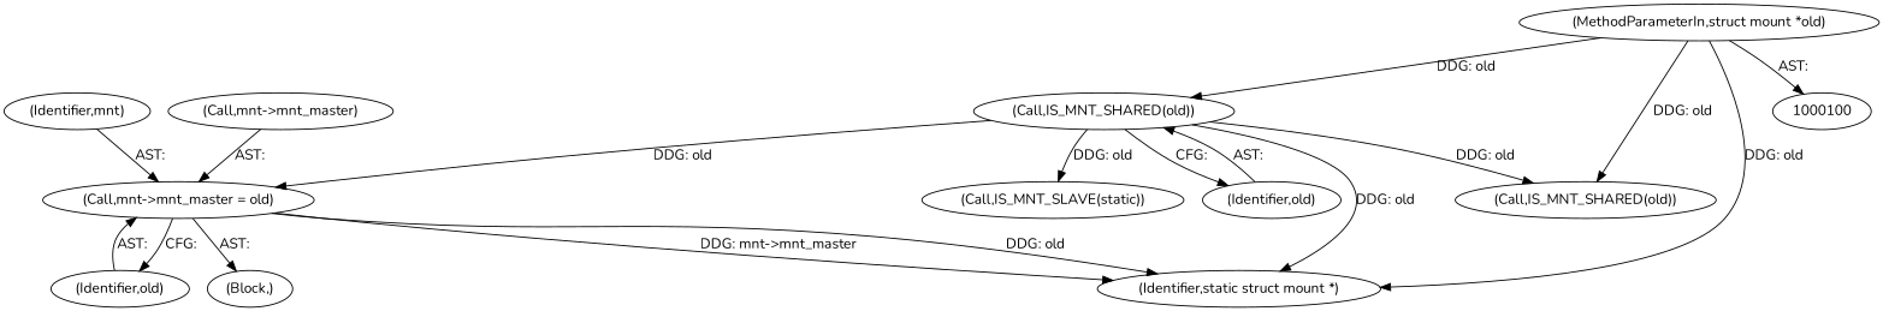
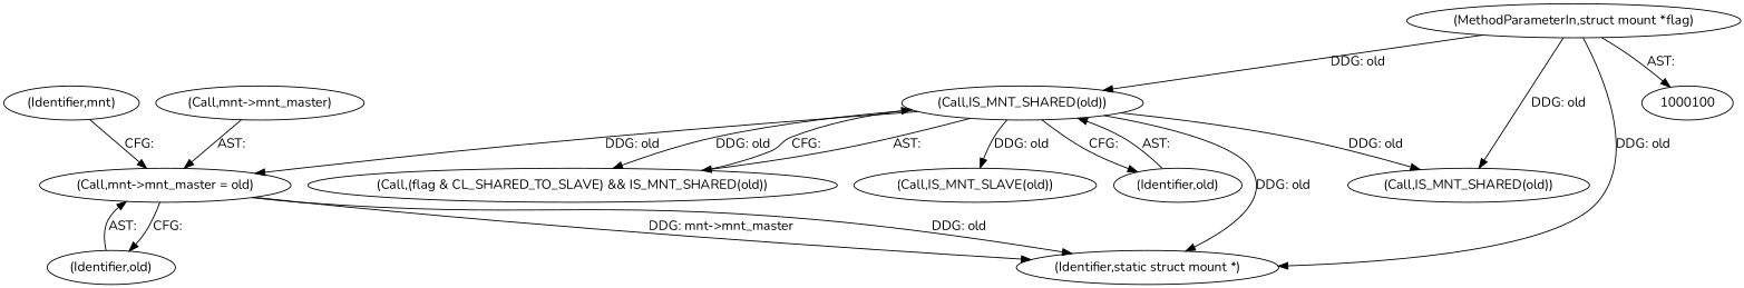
  digraph {
    fontname=Nunito
    node [fontname=Nunito]
    edge [fontname=Nunito]
    n1 [label="(Call,mnt->mnt_master = old)"]
-   n2 [label="(Block,)"]
    n3 [label="(Identifier,static struct mount *)"]
    n4 [label="(Identifier,old)"]
    n5 [label="(Call,IS_MNT_SHARED(old))"]
-   n6 [label="(Call,IS_MNT_SLAVE(static))"]
+   n6 [label="(Call,IS_MNT_SLAVE(old))"]
    n7 [label="(Call,IS_MNT_SHARED(old))"]
    n8 [label="(Identifier,old)"]
-   n10 [label="(MethodParameterIn,struct mount *old)"]
+   n9 [label="(Call,(flag & CL_SHARED_TO_SLAVE) && IS_MNT_SHARED(old))"]
+   n10 [label="(MethodParameterIn,struct mount *flag)"]
    n11 [label=1000100]
    n12 [label="(Identifier,mnt)"]
    n13 [label="(Call,mnt->mnt_master)"]
-   n1 -> n2 [label="AST: "]
    n1 -> n3 [label="DDG: old"]
    n1 -> n3 [label="DDG: mnt->mnt_master"]
    n1 -> n4 [label="CFG: "]
    n4 -> n1 [label="AST: "]
    n5 -> n1 [label="DDG: old"]
    n5 -> n3 [label="DDG: old"]
    n5 -> n6 [label="DDG: old"]
    n5 -> n7 [label="DDG: old"]
    n5 -> n8 [label="CFG: "]
+   n5 -> n9 [label="AST: "]
+   n5 -> n9 [label="DDG: old"]
    n8 -> n5 [label="AST: "]
+   n9 -> n5 [label="CFG: "]
    n10 -> n3 [label="DDG: old"]
    n10 -> n5 [label="DDG: old"]
    n10 -> n7 [label="DDG: old"]
    n10 -> n11 [label="AST: "]
-   n12 -> n1 [label="AST: "]
+   n12 -> n1 [label="CFG: "]
    n13 -> n1 [label="AST: "]
  }
